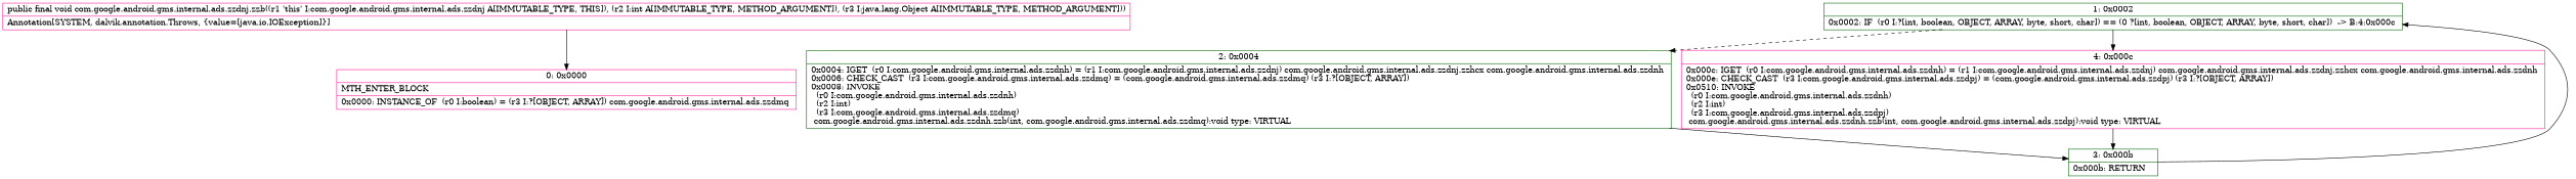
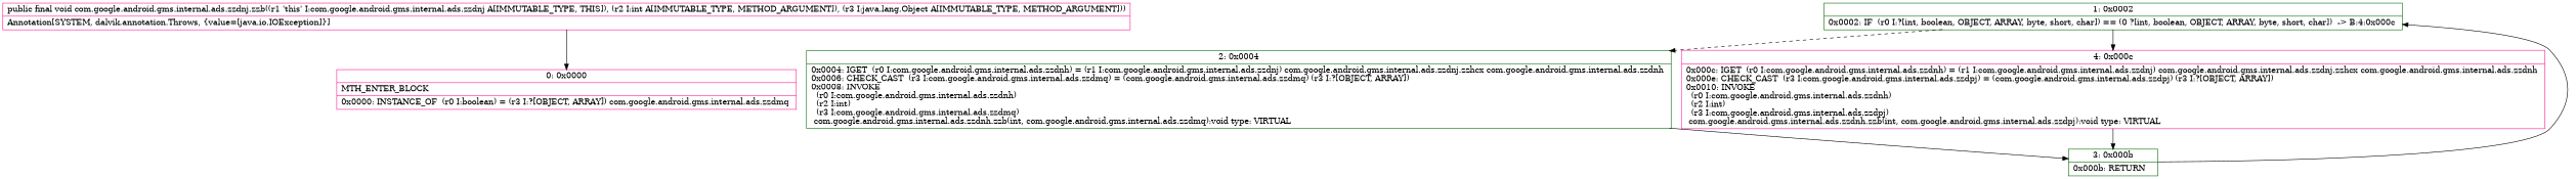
  digraph {
    node [color=deeppink shape=record]
    n1 [label="{0\:\ 0x0000|MTH_ENTER_BLOCK\l|0x0000: INSTANCE_OF  (r0 I:boolean) = (r3 I:?[OBJECT, ARRAY]) com.google.android.gms.internal.ads.zzdmq \l}"]
    n2 [color=darkgreen label="{1\:\ 0x0002|0x0002: IF  (r0 I:?[int, boolean, OBJECT, ARRAY, byte, short, char]) == (0 ?[int, boolean, OBJECT, ARRAY, byte, short, char])  \-\> B:4:0x000c \l}"]
    n3 [color=darkgreen label="{2\:\ 0x0004|0x0004: IGET  (r0 I:com.google.android.gms.internal.ads.zzdnh) = (r1 I:com.google.android.gms.internal.ads.zzdnj) com.google.android.gms.internal.ads.zzdnj.zzhcx com.google.android.gms.internal.ads.zzdnh \l0x0006: CHECK_CAST  (r3 I:com.google.android.gms.internal.ads.zzdmq) = (com.google.android.gms.internal.ads.zzdmq) (r3 I:?[OBJECT, ARRAY]) \l0x0008: INVOKE  \l  (r0 I:com.google.android.gms.internal.ads.zzdnh)\l  (r2 I:int)\l  (r3 I:com.google.android.gms.internal.ads.zzdmq)\l com.google.android.gms.internal.ads.zzdnh.zzb(int, com.google.android.gms.internal.ads.zzdmq):void type: VIRTUAL \l}"]
-   n4 [label="{4\:\ 0x000c|0x000c: IGET  (r0 I:com.google.android.gms.internal.ads.zzdnh) = (r1 I:com.google.android.gms.internal.ads.zzdnj) com.google.android.gms.internal.ads.zzdnj.zzhcx com.google.android.gms.internal.ads.zzdnh \l0x000e: CHECK_CAST  (r3 I:com.google.android.gms.internal.ads.zzdpj) = (com.google.android.gms.internal.ads.zzdpj) (r3 I:?[OBJECT, ARRAY]) \l0x0510: INVOKE  \l  (r0 I:com.google.android.gms.internal.ads.zzdnh)\l  (r2 I:int)\l  (r3 I:com.google.android.gms.internal.ads.zzdpj)\l com.google.android.gms.internal.ads.zzdnh.zzb(int, com.google.android.gms.internal.ads.zzdpj):void type: VIRTUAL \l}"]
+   n4 [label="{4\:\ 0x000c|0x000c: IGET  (r0 I:com.google.android.gms.internal.ads.zzdnh) = (r1 I:com.google.android.gms.internal.ads.zzdnj) com.google.android.gms.internal.ads.zzdnj.zzhcx com.google.android.gms.internal.ads.zzdnh \l0x000e: CHECK_CAST  (r3 I:com.google.android.gms.internal.ads.zzdpj) = (com.google.android.gms.internal.ads.zzdpj) (r3 I:?[OBJECT, ARRAY]) \l0x0010: INVOKE  \l  (r0 I:com.google.android.gms.internal.ads.zzdnh)\l  (r2 I:int)\l  (r3 I:com.google.android.gms.internal.ads.zzdpj)\l com.google.android.gms.internal.ads.zzdnh.zzb(int, com.google.android.gms.internal.ads.zzdpj):void type: VIRTUAL \l}"]
    n5 [color=darkgreen label="{3\:\ 0x000b|0x000b: RETURN   \l}"]
    n6 [label="{public final void com.google.android.gms.internal.ads.zzdnj.zzb((r1 'this' I:com.google.android.gms.internal.ads.zzdnj A[IMMUTABLE_TYPE, THIS]), (r2 I:int A[IMMUTABLE_TYPE, METHOD_ARGUMENT]), (r3 I:java.lang.Object A[IMMUTABLE_TYPE, METHOD_ARGUMENT]))  | Annotation[SYSTEM, dalvik.annotation.Throws, \{value=[java.io.IOException]\}]\l}"]
    n2 -> n3 [style=dashed]
    n2 -> n4
    n3 -> n5
    n4 -> n5
    n5 -> n2
    n6 -> n1
  }
